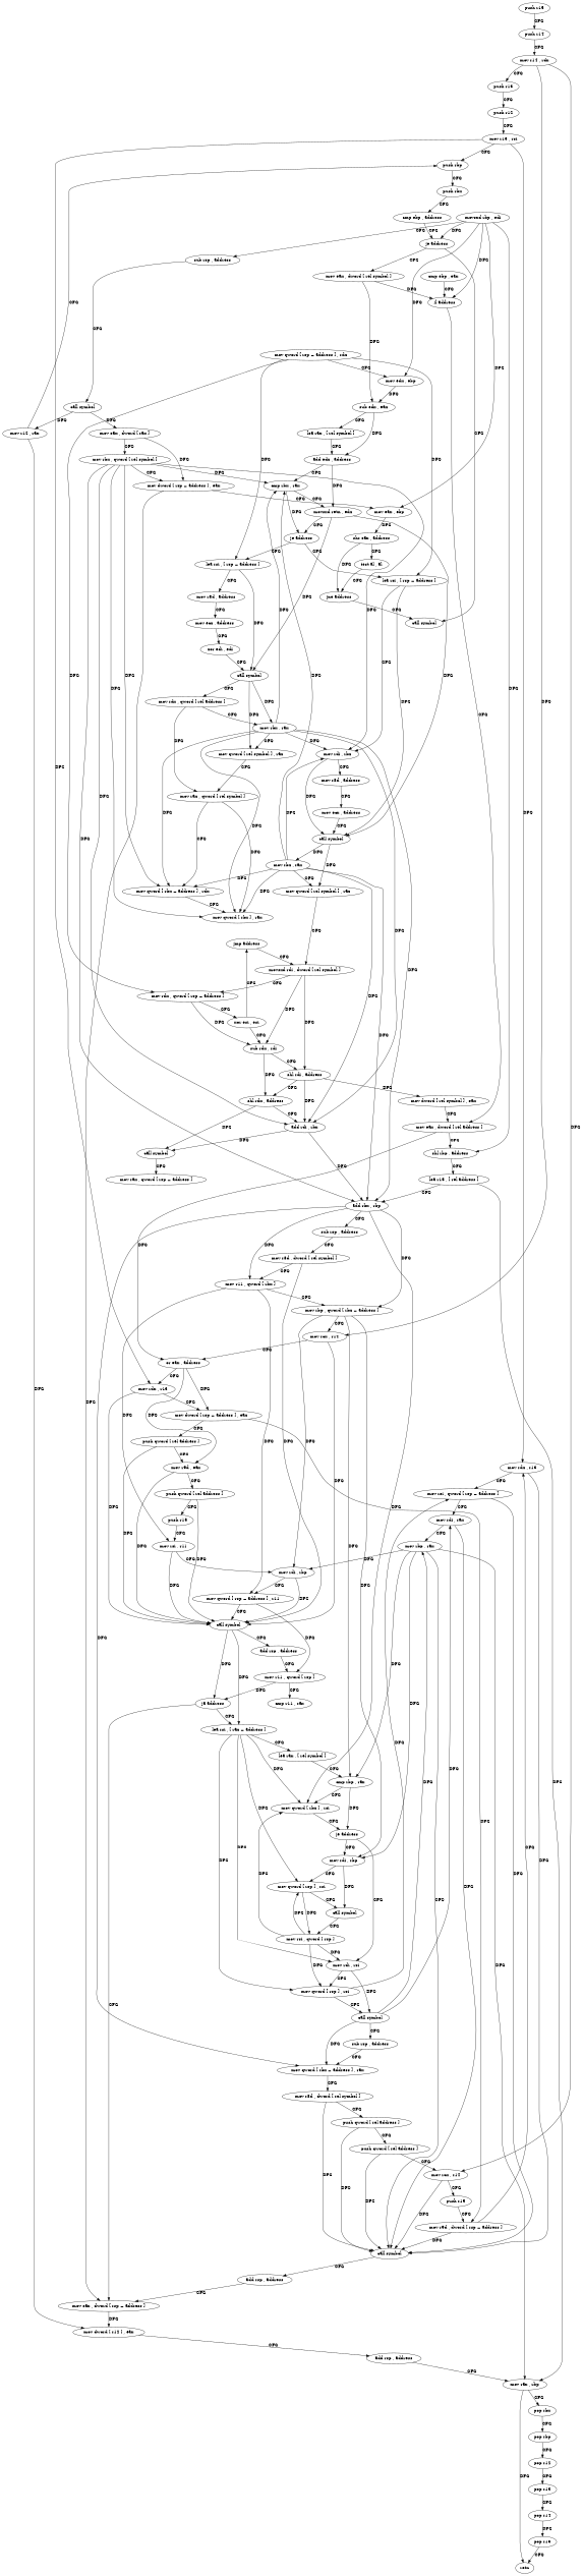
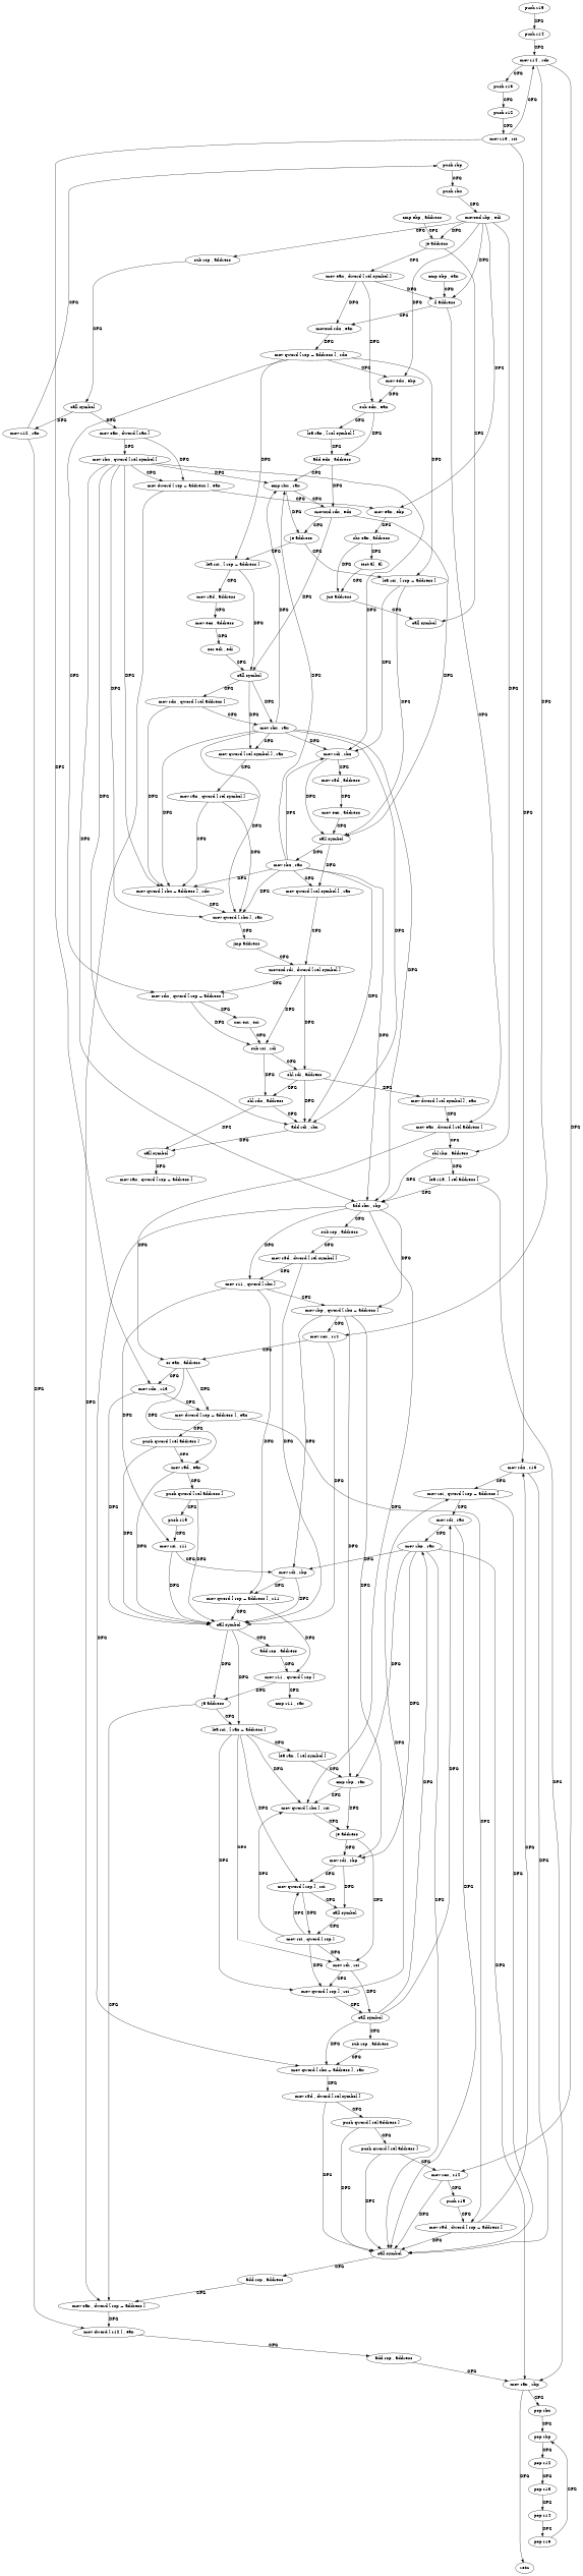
  digraph {
    n1 [label="push r15"]
    n2 [label="push r14"]
    n3 [label="mov r14 , rdx"]
    n4 [label="push r13"]
    n5 [label="mov rcx , r14"]
    n6 [label="mov rcx , r14"]
    n7 [label="push r12"]
    n8 [label="or eax , address"]
    n9 [label="call symbol"]
    n10 [label="call symbol"]
    n11 [label="push r15"]
    n12 [label="mov r13 , rsi"]
    n13 [label="push rbp"]
    n14 [label="mov rdx , r13"]
    n15 [label="mov rdx , r13"]
    n16 [label="push rbx"]
    n17 [label="mov dword [ rsp + address ] , eax"]
    n18 [label="mov rsi , qword [ rsp + address ]"]
    n19 [label="movsxd rbp , edi"]
    n20 [label="sub rsp , address"]
    n21 [label="mov eax , ebp"]
    n22 [label="je address"]
    n23 [label="jl address"]
    n24 [label="shl rbp , address"]
    n25 [label="mov edx , ebp"]
    n26 [label="call symbol"]
    n27 [label="shr eax , address"]
    n28 [label="call symbol"]
    n29 [label="mov eax , dword [ rel symbol ]"]
+   n30 [label="movsxd rdx , eax"]
    n31 [label="mov eax , dword [ rel address ]"]
    n32 [label="add rbx , rbp"]
    n33 [label="lea r15 , [ rel address ]"]
    n34 [label="sub edx , eax"]
    n35 [label="mov r12 , rax"]
    n36 [label="mov eax , dword [ rax ]"]
    n37 [label="mov dword [ r12 ] , eax"]
    n38 [label="mov rbx , qword [ rel symbol ]"]
    n39 [label="mov dword [ rsp + address ] , eax"]
    n40 [label="add rsp , address"]
    n41 [label="cmp rbx , rax"]
    n42 [label="mov qword [ rbx + address ] , rdx"]
    n43 [label="mov qword [ rbx ] , rax"]
    n44 [label="mov rdi , rbx"]
    n45 [label="add rdi , rbx"]
    n46 [label="mov eax , dword [ rsp + address ]"]
    n47 [label="sub rsp , address"]
    n48 [label="mov r11 , qword [ rbx ]"]
    n49 [label="mov rbp , qword [ rbx + address ]"]
    n50 [label="mov qword [ rbx ] , rsi"]
    n51 [label="mov qword [ rbx + address ] , rax"]
-   n52 [label="movsxd retn , edx"]
+   n52 [label="movsxd rdx , edx"]
    n53 [label="je address"]
    n54 [label="jmp address"]
    n55 [label="call symbol"]
    n56 [label="mov r8d , address"]
    n57 [label="call symbol"]
    n58 [label="test al , al"]
    n59 [label="jne address"]
    n60 [label="cmp ebp , address"]
    n61 [label="cmp ebp , eax"]
    n62 [label="mov qword [ rsp + address ] , rdx"]
    n63 [label="lea rax , [ rel symbol ]"]
    n64 [label="add edx , address"]
    n65 [label="mov r9d , eax"]
    n66 [label="lea rsi , [ rsp + address ]"]
    n67 [label="lea rsi , [ rsp + address ]"]
    n68 [label="mov rdx , qword [ rsp + address ]"]
    n69 [label="mov rax , rbp"]
    n70 [label="mov r8d , dword [ rel symbol ]"]
    n71 [label="mov rsi , r11"]
    n72 [label="mov qword [ rsp + address ] , r11"]
    n73 [label="mov rdi , rbp"]
    n74 [label="cmp rbp , rax"]
    n75 [label="mov rdi , rbp"]
    n76 [label="je address"]
    n77 [label="mov r8d , dword [ rel symbol ]"]
    n78 [label="add rsp , address"]
    n79 [label="ja address"]
    n80 [label="lea rsi , [ rax + address ]"]
    n81 [label="mov r11 , qword [ rsp ]"]
    n82 [label="pop rbx"]
    n83 [label=retn]
    n84 [label="mov qword [ rsp ] , rsi"]
    n85 [label="call symbol"]
    n86 [label="push qword [ rel address ]"]
    n87 [label="mov r9d , dword [ rsp + address ]"]
    n88 [label="push qword [ rel address ]"]
    n89 [label="push r15"]
    n90 [label="cmp r11 , rax"]
    n91 [label="lea rax , [ rel symbol ]"]
    n92 [label="mov rdi , rsi"]
    n93 [label="mov qword [ rsp ] , rsi"]
    n94 [label="call symbol"]
    n95 [label="mov rsi , qword [ rsp ]"]
    n96 [label="call symbol"]
    n97 [label="mov r8d , address"]
-   n98 [label="sub rdx , rdi"]
+   n98 [label="sub rsi , rdi"]
    n99 [label="xor esi , esi"]
    n100 [label="mov rax , qword [ rsp + address ]"]
    n101 [label="mov rdx , qword [ rel address ]"]
    n102 [label="mov rbx , rax"]
    n103 [label="mov qword [ rel symbol ] , rax"]
    n104 [label="mov rbx , rax"]
    n105 [label="mov qword [ rel symbol ] , rax"]
    n106 [label="mov ecx , address"]
    n107 [label="pop rbp"]
    n108 [label="pop r12"]
    n109 [label="pop r13"]
    n110 [label="pop r14"]
    n111 [label="pop r15"]
    n112 [label="sub rsp , address"]
    n113 [label="mov rdi , rax"]
    n114 [label="mov rbp , rax"]
    n115 [label="xor edi , edi"]
    n116 [label="mov rax , qword [ rel symbol ]"]
    n117 [label="movsxd rdi , dword [ rel symbol ]"]
    n118 [label="shl rdi , address"]
    n119 [label="shl rdx , address"]
    n120 [label="mov dword [ rel symbol ] , eax"]
    n121 [label="mov ecx , address"]
    n122 [label="push qword [ rel address ]"]
    n123 [label="push qword [ rel address ]"]
    n124 [label="add rsp , address"]
    n1 -> n2 [label=CFG]
    n2 -> n3 [label=CFG]
    n3 -> n4 [label=CFG]
    n3 -> n5 [label=DFG]
    n3 -> n6 [label=DFG]
    n4 -> n7 [label=CFG]
    n5 -> n8 [label=CFG]
    n5 -> n9 [label=DFG]
    n6 -> n10 [label=DFG]
    n6 -> n11 [label=CFG]
    n7 -> n12 [label=CFG]
    n8 -> n14 [label=CFG]
    n8 -> n17 [label=DFG]
    n8 -> n65 [label=DFG]
    n9 -> n78 [label=CFG]
    n9 -> n79 [label=DFG]
    n9 -> n80 [label=DFG]
    n10 -> n124 [label=CFG]
    n11 -> n87 [label=CFG]
-   n12 -> n13 [label=CFG]
+   n12 -> n3 [label=CFG]
    n12 -> n14 [label=DFG]
    n12 -> n15 [label=DFG]
    n13 -> n16 [label=CFG]
    n14 -> n9 [label=DFG]
    n14 -> n17 [label=CFG]
    n15 -> n10 [label=DFG]
    n15 -> n18 [label=CFG]
-   n16 -> n60 [label=CFG]
+   n16 -> n19 [label=CFG]
    n17 -> n86 [label=CFG]
    n17 -> n87 [label=DFG]
    n18 -> n10 [label=DFG]
    n18 -> n113 [label=CFG]
    n19 -> n20 [label=CFG]
    n19 -> n21 [label=DFG]
    n19 -> n22 [label=DFG]
    n19 -> n23 [label=DFG]
    n19 -> n24 [label=DFG]
    n19 -> n25 [label=DFG]
    n20 -> n26 [label=CFG]
    n21 -> n27 [label=DFG]
    n22 -> n28 [label=CFG]
    n22 -> n29 [label=CFG]
+   n23 -> n30 [label=CFG]
    n23 -> n31 [label=CFG]
-   n45 -> n32 [label=DFG]
+   n24 -> n32 [label=DFG]
    n24 -> n33 [label=CFG]
    n25 -> n34 [label=DFG]
    n26 -> n35 [label=DFG]
    n26 -> n36 [label=DFG]
    n27 -> n58 [label=CFG]
    n27 -> n59 [label=DFG]
    n29 -> n23 [label=DFG]
+   n29 -> n30 [label=DFG]
    n29 -> n34 [label=DFG]
+   n30 -> n62 [label=DFG]
    n31 -> n8 [label=DFG]
    n31 -> n24 [label=CFG]
    n32 -> n47 [label=CFG]
    n32 -> n48 [label=DFG]
    n32 -> n49 [label=DFG]
    n32 -> n50 [label=DFG]
    n32 -> n51 [label=DFG]
    n33 -> n32 [label=CFG]
    n33 -> n69 [label=DFG]
    n34 -> n63 [label=CFG]
    n34 -> n64 [label=DFG]
    n35 -> n13 [label=CFG]
    n35 -> n37 [label=DFG]
    n36 -> n38 [label=CFG]
    n36 -> n39 [label=DFG]
    n37 -> n40 [label=CFG]
    n38 -> n32 [label=DFG]
    n38 -> n39 [label=CFG]
    n38 -> n41 [label=DFG]
    n38 -> n42 [label=DFG]
    n38 -> n43 [label=DFG]
    n38 -> n44 [label=DFG]
    n38 -> n45 [label=DFG]
    n39 -> n21 [label=CFG]
    n39 -> n46 [label=DFG]
    n40 -> n69 [label=CFG]
    n41 -> n52 [label=CFG]
    n41 -> n53 [label=DFG]
    n42 -> n43 [label=CFG]
-   n99 -> n54 [label=CFG]
+   n43 -> n54 [label=CFG]
    n44 -> n55 [label=DFG]
    n44 -> n56 [label=CFG]
    n45 -> n57 [label=DFG]
    n46 -> n37 [label=DFG]
    n47 -> n70 [label=CFG]
    n48 -> n49 [label=CFG]
    n48 -> n71 [label=DFG]
    n48 -> n72 [label=DFG]
    n49 -> n5 [label=CFG]
    n49 -> n73 [label=DFG]
    n49 -> n74 [label=DFG]
    n49 -> n75 [label=DFG]
    n50 -> n76 [label=CFG]
    n51 -> n77 [label=CFG]
    n52 -> n53 [label=CFG]
    n52 -> n55 [label=DFG]
    n52 -> n96 [label=DFG]
    n53 -> n66 [label=CFG]
    n53 -> n67 [label=CFG]
    n54 -> n117 [label=CFG]
    n55 -> n104 [label=DFG]
    n55 -> n105 [label=DFG]
    n56 -> n121 [label=CFG]
    n57 -> n100 [label=CFG]
    n58 -> n59 [label=CFG]
    n59 -> n28 [label=CFG]
    n60 -> n22 [label=CFG]
    n61 -> n23 [label=CFG]
    n62 -> n25 [label=CFG]
    n62 -> n66 [label=DFG]
    n62 -> n67 [label=DFG]
-   n62 -> n68 [label=DFG]
+   n62 -> n68 [label=CFG]
    n63 -> n64 [label=CFG]
    n64 -> n41 [label=CFG]
    n64 -> n52 [label=DFG]
    n65 -> n9 [label=DFG]
    n65 -> n88 [label=CFG]
    n66 -> n96 [label=DFG]
    n66 -> n97 [label=CFG]
    n67 -> n44 [label=CFG]
    n67 -> n55 [label=DFG]
    n68 -> n98 [label=DFG]
    n68 -> n99 [label=CFG]
    n69 -> n82 [label=CFG]
    n69 -> n83 [label=DFG]
    n70 -> n9 [label=DFG]
    n70 -> n48 [label=CFG]
    n71 -> n9 [label=DFG]
    n71 -> n73 [label=CFG]
    n72 -> n9 [label=CFG]
    n72 -> n81 [label=DFG]
    n73 -> n9 [label=DFG]
    n73 -> n72 [label=CFG]
    n74 -> n50 [label=CFG]
    n74 -> n76 [label=DFG]
    n75 -> n84 [label=CFG]
    n75 -> n85 [label=DFG]
    n76 -> n75 [label=CFG]
    n76 -> n92 [label=CFG]
    n77 -> n10 [label=DFG]
    n77 -> n122 [label=CFG]
    n78 -> n81 [label=CFG]
    n79 -> n46 [label=CFG]
    n79 -> n80 [label=CFG]
    n80 -> n50 [label=DFG]
    n80 -> n84 [label=DFG]
    n80 -> n91 [label=CFG]
    n80 -> n92 [label=DFG]
    n80 -> n93 [label=DFG]
    n81 -> n79 [label=DFG]
    n81 -> n90 [label=CFG]
    n82 -> n107 [label=CFG]
    n84 -> n85 [label=CFG]
    n84 -> n95 [label=DFG]
    n85 -> n95 [label=CFG]
    n86 -> n9 [label=DFG]
    n86 -> n65 [label=CFG]
    n87 -> n10 [label=DFG]
    n87 -> n15 [label=CFG]
    n88 -> n9 [label=DFG]
    n88 -> n89 [label=CFG]
    n89 -> n71 [label=CFG]
    n91 -> n74 [label=CFG]
    n92 -> n93 [label=CFG]
    n92 -> n94 [label=DFG]
    n93 -> n18 [label=DFG]
    n93 -> n94 [label=CFG]
    n94 -> n51 [label=DFG]
    n94 -> n112 [label=CFG]
    n94 -> n113 [label=DFG]
    n94 -> n114 [label=DFG]
    n95 -> n50 [label=DFG]
    n95 -> n84 [label=DFG]
    n95 -> n92 [label=DFG]
    n95 -> n93 [label=DFG]
    n96 -> n101 [label=CFG]
    n96 -> n102 [label=DFG]
    n96 -> n103 [label=DFG]
    n97 -> n106 [label=CFG]
    n98 -> n118 [label=CFG]
    n98 -> n119 [label=DFG]
    n99 -> n98 [label=CFG]
-   n101 -> n116 [label=DFG]
+   n101 -> n42 [label=DFG]
    n101 -> n102 [label=CFG]
    n102 -> n32 [label=DFG]
    n102 -> n41 [label=DFG]
    n102 -> n42 [label=DFG]
    n102 -> n43 [label=DFG]
    n102 -> n44 [label=DFG]
    n102 -> n45 [label=DFG]
    n102 -> n103 [label=CFG]
    n103 -> n116 [label=CFG]
    n104 -> n32 [label=DFG]
    n104 -> n41 [label=DFG]
    n104 -> n42 [label=DFG]
    n104 -> n43 [label=DFG]
    n104 -> n44 [label=DFG]
    n104 -> n45 [label=DFG]
    n104 -> n105 [label=CFG]
    n105 -> n117 [label=CFG]
    n106 -> n115 [label=CFG]
    n107 -> n108 [label=CFG]
    n108 -> n109 [label=CFG]
    n109 -> n110 [label=CFG]
    n110 -> n111 [label=DFG]
-   n111 -> n83 [label=CFG]
+   n111 -> n107 [label=CFG]
    n112 -> n51 [label=CFG]
    n113 -> n10 [label=DFG]
    n113 -> n114 [label=CFG]
    n114 -> n10 [label=CFG]
    n114 -> n69 [label=DFG]
    n114 -> n73 [label=DFG]
    n114 -> n74 [label=DFG]
    n114 -> n75 [label=DFG]
    n115 -> n96 [label=CFG]
    n116 -> n42 [label=CFG]
    n116 -> n43 [label=DFG]
    n117 -> n68 [label=CFG]
    n117 -> n98 [label=DFG]
    n117 -> n118 [label=DFG]
    n118 -> n45 [label=DFG]
    n118 -> n119 [label=CFG]
    n118 -> n120 [label=DFG]
    n119 -> n45 [label=CFG]
    n119 -> n57 [label=DFG]
    n120 -> n31 [label=CFG]
    n121 -> n55 [label=CFG]
    n122 -> n10 [label=DFG]
    n122 -> n123 [label=CFG]
    n123 -> n6 [label=CFG]
    n123 -> n10 [label=DFG]
    n124 -> n46 [label=CFG]
  }
